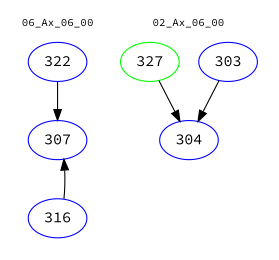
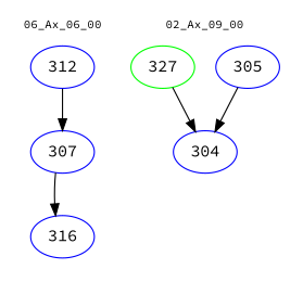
  digraph {
    fontname="Source Code Pro"
    node [color=blue fontname="Source Code Pro"]
    edge [color=black fontname="Source Code Pro"]
-   n1 [label=322]
+   n1 [label=312]
    n2 [label=307]
    n3 [label=316]
-   n4 [label=303]
+   n4 [label=305]
    n5 [label=304]
    n6 [color=green label=327]
    subgraph cluster_1 {
      color=white
      fontsize=10
      label="06_Ax_06_00"
      n1
      n2
      n3
    }
    subgraph cluster_2 {
      color=white
      fontsize=10
-     label="02_Ax_06_00"
+     label="02_Ax_09_00"
      n4
      n5
      n6
    }
    n1 -> n2
-   n3 -> n2
+   n2 -> n3
    n4 -> n5
    n6 -> n5
  }
